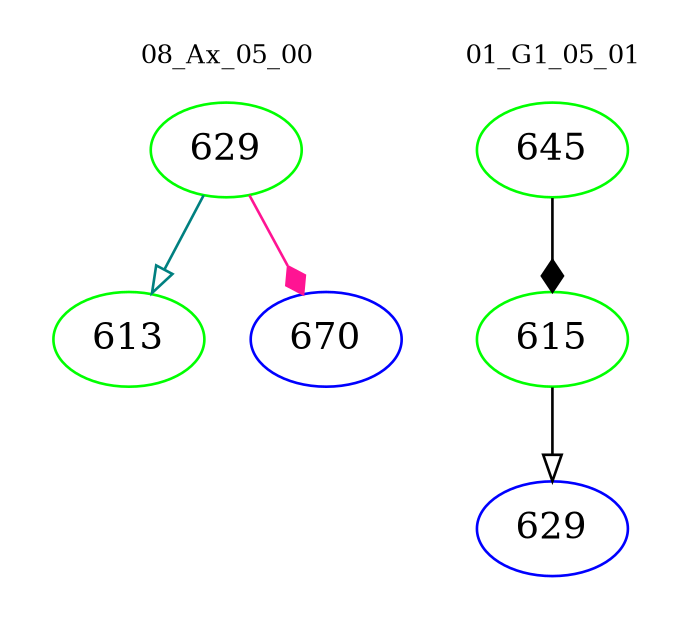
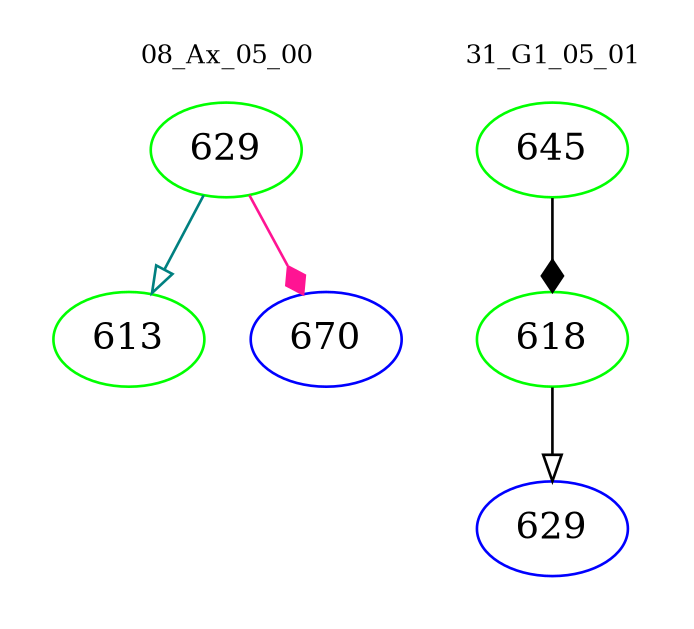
  digraph {
    node [color=green]
    edge [arrowhead=onormal color=black]
    n1 [label=629]
    n2 [label=613]
    n3 [color=blue label=670]
-   n4 [label=615]
+   n4 [label=618]
    n5 [color=blue label=629]
    n6 [label=645]
    subgraph cluster_1 {
      color=white
      fontsize=10
      label="08_Ax_05_00"
      n1
      n2
      n3
    }
    subgraph cluster_2 {
      color=white
      fontsize=10
-     label="01_G1_05_01"
+     label="31_G1_05_01"
      n4
      n5
      n6
    }
    n1 -> n2 [color=teal]
    n1 -> n3 [arrowhead=diamond color=deeppink]
    n4 -> n5
    n6 -> n4 [arrowhead=diamond]
  }
